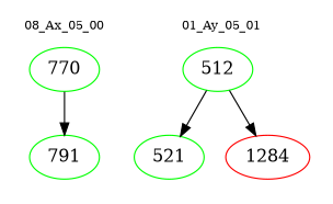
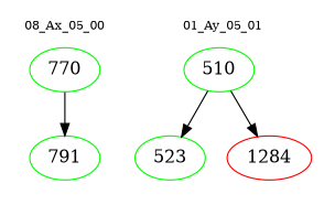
  digraph {
    node [color=green]
    edge [color=black]
    n1 [label=770]
    n2 [label=791]
-   n3 [label=512]
-   n4 [label=521]
+   n3 [label=510]
+   n4 [label=523]
    n5 [color=red label=1284]
    subgraph cluster_1 {
      color=white
      fontsize=10
      label="08_Ax_05_00"
      n1
      n2
    }
    subgraph cluster_2 {
      color=white
      fontsize=10
      label="01_Ay_05_01"
      n3
      n4
      n5
    }
    n1 -> n2
    n3 -> n4
    n3 -> n5
  }
